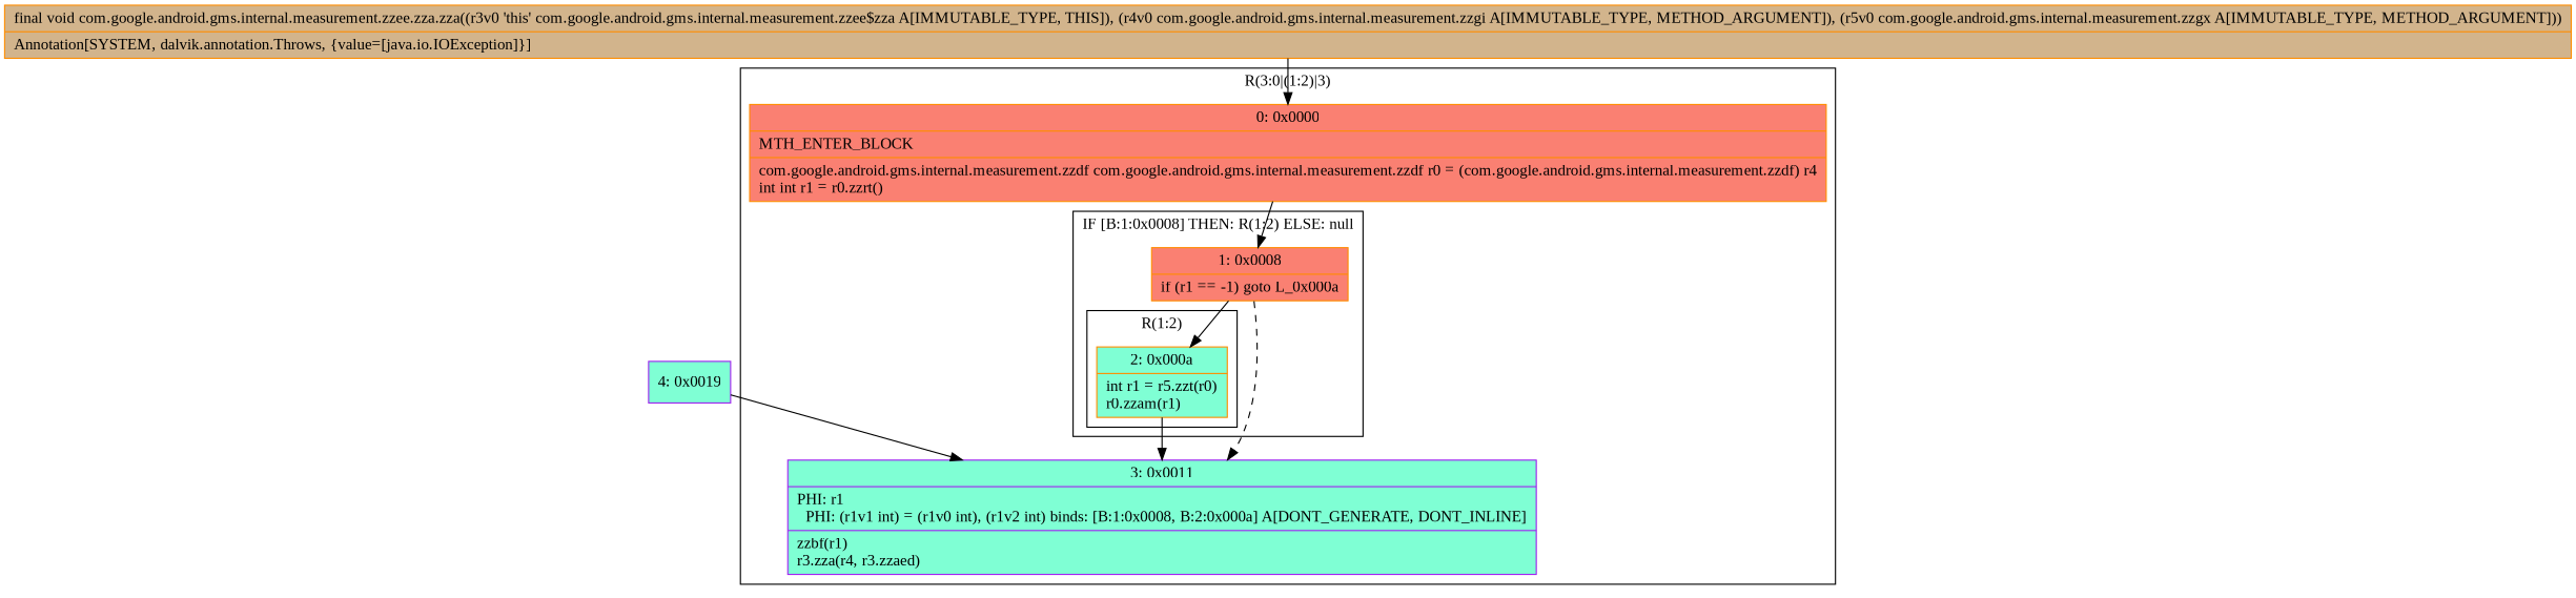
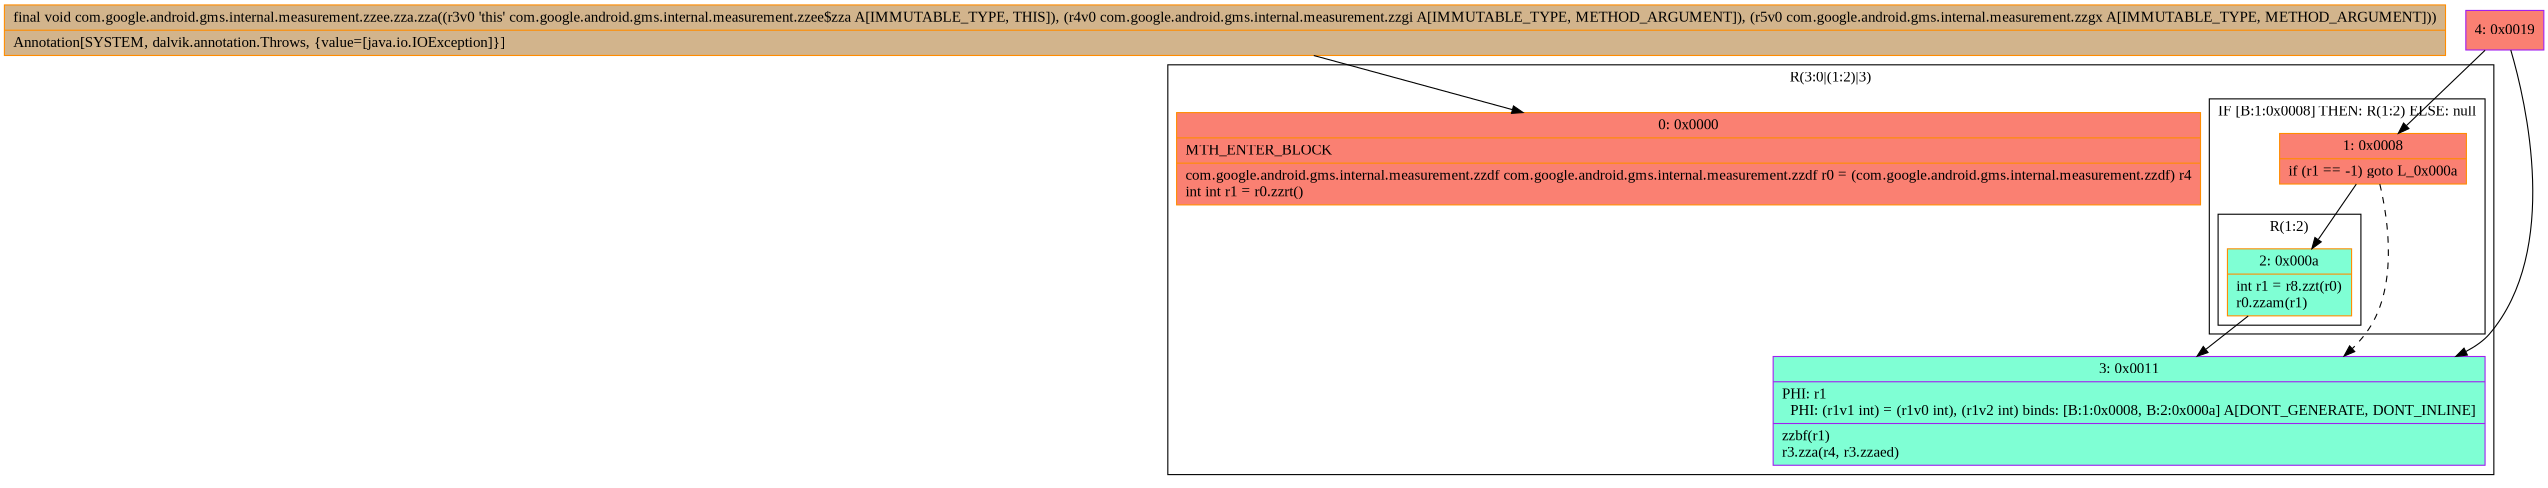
  digraph {
    fontname="Liberation Serif"
    node [color=darkorange fillcolor=salmon fontname="Liberation Serif" shape=record style=filled]
    edge [fontname="Liberation Serif"]
-   n1 [fillcolor=aquamarine label="{2\:\ 0x000a|int r1 = r5.zzt(r0)\lr0.zzam(r1)\l}"]
+   n1 [fillcolor=aquamarine label="{2\:\ 0x000a|int r1 = r8.zzt(r0)\lr0.zzam(r1)\l}"]
    n2 [label="{1\:\ 0x0008|if (r1 == \-1) goto L_0x000a\l}"]
    n3 [label="{0\:\ 0x0000|MTH_ENTER_BLOCK\l|com.google.android.gms.internal.measurement.zzdf com.google.android.gms.internal.measurement.zzdf r0 = (com.google.android.gms.internal.measurement.zzdf) r4\lint int r1 = r0.zzrt()\l}"]
    n4 [color=purple fillcolor=aquamarine label="{3\:\ 0x0011|PHI: r1 \l  PHI: (r1v1 int) = (r1v0 int), (r1v2 int) binds: [B:1:0x0008, B:2:0x000a] A[DONT_GENERATE, DONT_INLINE]\l|zzbf(r1)\lr3.zza(r4, r3.zzaed)\l}"]
-   n5 [color=purple fillcolor=aquamarine label="{4\:\ 0x0019}"]
+   n5 [color=purple label="{4\:\ 0x0019}"]
    n6 [fillcolor=tan label="{final void com.google.android.gms.internal.measurement.zzee.zza.zza((r3v0 'this' com.google.android.gms.internal.measurement.zzee$zza A[IMMUTABLE_TYPE, THIS]), (r4v0 com.google.android.gms.internal.measurement.zzgi A[IMMUTABLE_TYPE, METHOD_ARGUMENT]), (r5v0 com.google.android.gms.internal.measurement.zzgx A[IMMUTABLE_TYPE, METHOD_ARGUMENT]))  | Annotation[SYSTEM, dalvik.annotation.Throws, \{value=[java.io.IOException]\}]\l}"]
    subgraph cluster_1 {
      label="R(3:0|(1:2)|3)"
      n3
      n4
      subgraph cluster_2 {
        label="IF [B:1:0x0008] THEN: R(1:2) ELSE: null"
        n2
        subgraph cluster_3 {
          label="R(1:2)"
          n1
        }
      }
    }
    n1 -> n4
    n2 -> n1
    n2 -> n4 [style=dashed]
-   n3 -> n2
+   n5 -> n2
    n5 -> n4
    n6 -> n3
  }
